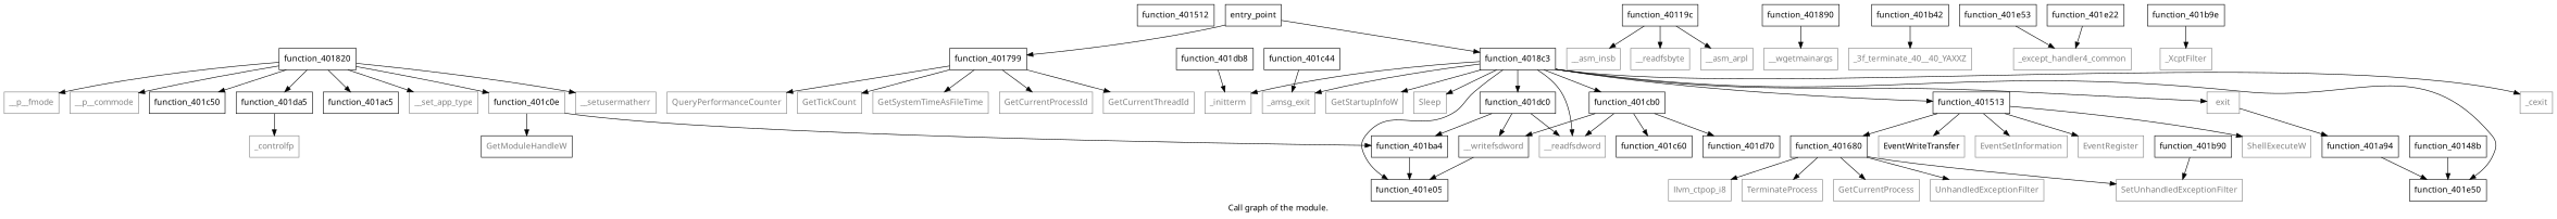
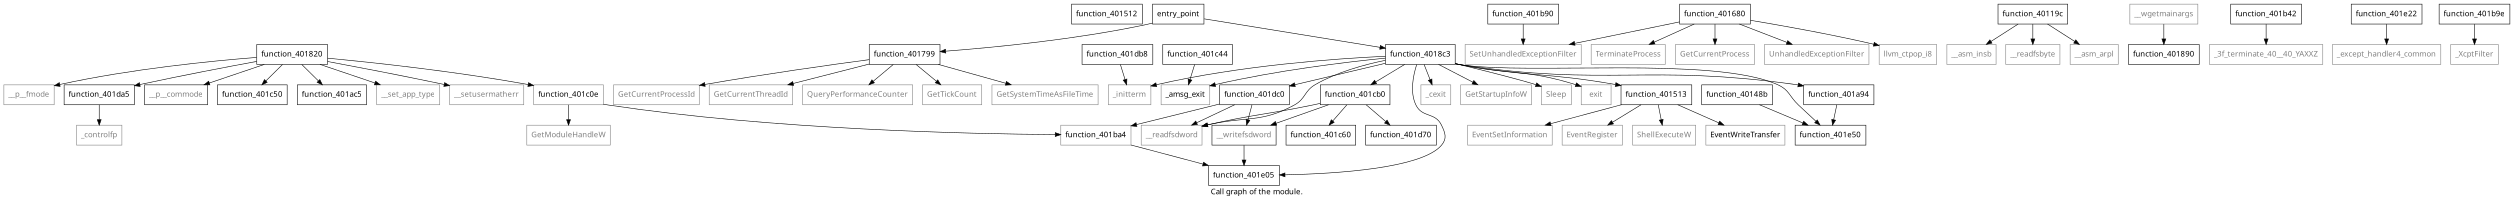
  digraph {
    fontname="Noto Sans"
    label="Call graph of the module."
    node [fontname="Noto Sans" shape=record color=gray50 fontcolor=gray50]
    edge [fontname="Noto Sans"]
    n1 [label="{function_401512}" color="" fontcolor=""]
    n2 [label="{function_401513}" color="" fontcolor=""]
    n3 [label="{function_401680}" color="" fontcolor=""]
    n4 [fontcolor=black label="{EventWriteTransfer}"]
    n5 [label="{EventSetInformation}"]
    n6 [label="{EventRegister}"]
    n7 [label="{ShellExecuteW}"]
    n8 [label="{SetUnhandledExceptionFilter}"]
    n9 [label="{TerminateProcess}"]
    n10 [label="{GetCurrentProcess}"]
    n11 [label="{UnhandledExceptionFilter}"]
    n12 [label="{llvm_ctpop_i8}"]
    n13 [label="{function_40119c}" color="" fontcolor=""]
    n14 [label="{__asm_insb}"]
    n15 [label="{__readfsbyte}"]
    n16 [label="{__asm_arpl}"]
    n17 [label="{function_40148b}" color="" fontcolor=""]
    n18 [label="{function_401e50}" color="" fontcolor=""]
    n19 [label="{function_401799}" color="" fontcolor=""]
    n20 [label="{GetCurrentThreadId}"]
    n21 [label="{QueryPerformanceCounter}"]
    n22 [label="{GetTickCount}"]
    n23 [label="{GetSystemTimeAsFileTime}"]
    n24 [label="{GetCurrentProcessId}"]
    n25 [label="{function_401820}" color="" fontcolor=""]
    n26 [label="{function_401ac5}" color="" fontcolor=""]
    n27 [label="{function_401c50}" color="" fontcolor=""]
    n28 [label="{function_401da5}" color="" fontcolor=""]
    n29 [label="{function_401c0e}" fontcolor=""]
    n30 [label="{__set_app_type}"]
    n31 [label="{__setusermatherr}"]
    n32 [label="{__p__fmode}"]
-   n33 [label="{__p__commode}"]
+   n33 [color=black label="{__p__commode}"]
    n34 [label="{_controlfp}"]
-   n35 [label="{function_401ba4}" color="" fontcolor=""]
-   n36 [color=black label="{GetModuleHandleW}"]
+   n35 [label="{function_401ba4}" fontcolor=""]
+   n36 [label="{GetModuleHandleW}"]
    n37 [label="{function_401890}" color="" fontcolor=""]
    n38 [label="{__wgetmainargs}"]
    n39 [label="{function_4018c3}" color="" fontcolor=""]
    n40 [label="{function_401a94}" color="" fontcolor=""]
    n41 [label="{function_401e05}" color="" fontcolor=""]
    n42 [label="{function_401cb0}" color="" fontcolor=""]
    n43 [label="{function_401dc0}" color="" fontcolor=""]
    n44 [label="{__readfsdword}"]
    n45 [label="{_cexit}"]
    n46 [label="{GetStartupInfoW}"]
    n47 [label="{_initterm}"]
-   n48 [label="{_amsg_exit}"]
+   n48 [fontcolor=black label="{_amsg_exit}"]
    n49 [label="{Sleep}"]
    n50 [label="{exit}"]
    n51 [color=black label="{__writefsdword}"]
    n52 [label="{function_401c60}" color="" fontcolor=""]
    n53 [label="{function_401d70}" color="" fontcolor=""]
    n54 [label="{entry_point}" color="" fontcolor=""]
    n55 [label="{function_401b42}" color="" fontcolor=""]
    n56 [label="{_3f_terminate_40__40_YAXXZ}"]
    n57 [label="{function_401b90}" color="" fontcolor=""]
    n58 [label="{function_401c44}" color="" fontcolor=""]
-   n59 [label="{function_401e53}" color="" fontcolor=""]
    n60 [label="{_except_handler4_common}"]
    n61 [label="{function_401db8}" color="" fontcolor=""]
    n62 [label="{function_401b9e}" color="" fontcolor=""]
    n63 [label="{_XcptFilter}"]
    n64 [label="{function_401e22}" color="" fontcolor=""]
-   n2 -> n3
    n2 -> n4
    n2 -> n5
    n2 -> n6
    n2 -> n7
    n3 -> n8
    n3 -> n9
    n3 -> n10
    n3 -> n11
    n3 -> n12
    n13 -> n14
    n13 -> n15
    n13 -> n16
    n17 -> n18
    n19 -> n20
    n19 -> n21
    n19 -> n22
    n19 -> n23
    n19 -> n24
    n25 -> n26
    n25 -> n27
    n25 -> n28
    n25 -> n29
    n25 -> n30
    n25 -> n31
    n25 -> n32
    n25 -> n33
    n28 -> n34
    n29 -> n35
    n29 -> n36
    n35 -> n41
-   n37 -> n38
+   n38 -> n37
    n39 -> n2
    n39 -> n18
-   n50 -> n40
+   n39 -> n40
    n39 -> n41
    n39 -> n42
    n39 -> n43
    n39 -> n44
    n39 -> n45
    n39 -> n46
    n39 -> n47
    n39 -> n48
    n39 -> n49
    n39 -> n50
    n40 -> n18
    n42 -> n44
    n42 -> n51
    n42 -> n52
    n42 -> n53
    n43 -> n35
    n43 -> n44
    n43 -> n51
    n51 -> n41
    n54 -> n19
    n54 -> n39
    n55 -> n56
    n57 -> n8
    n58 -> n48
-   n59 -> n60
    n61 -> n47
    n62 -> n63
    n64 -> n60
  }
